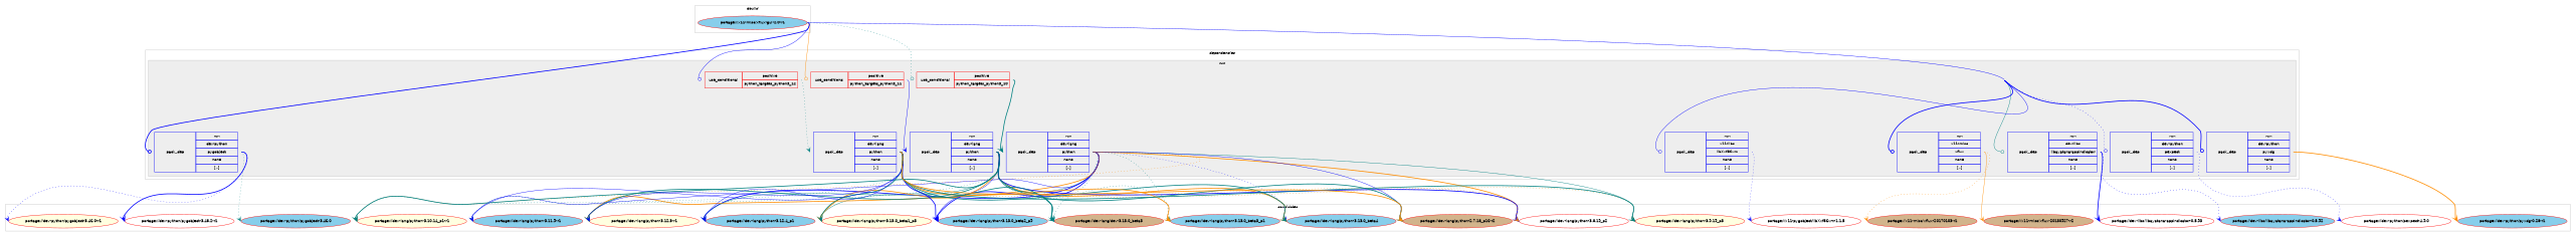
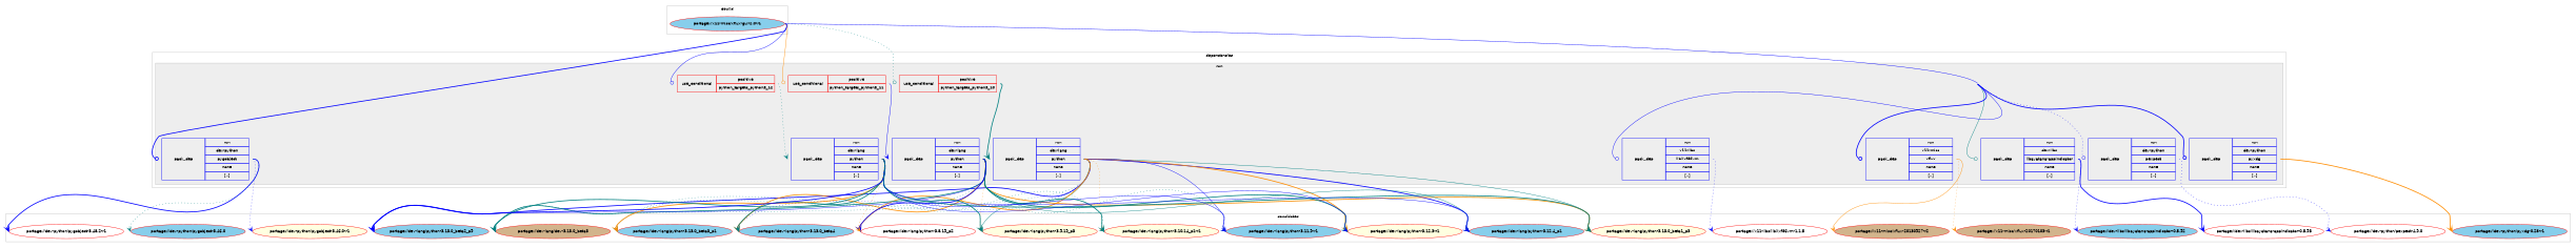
  digraph {
    compound=true
    concentrate=true
    fontname=Helvetica
    fontsize=10
    newrank=true
    rankdir=TB
    ranksep=1.5
    node [color=red fontname=Helvetica fontsize=10 style=filled]
    edge [arrowhead=vee color=blue headport=w style=bold tailport=e weight=100]
    n1 [fillcolor=skyblue label="portage://x11-misc/xflux-gui-2.0-r1" width=4]
    n2 [color=blue label=<<TABLE BORDER="0" CELLBORDER="1" CELLSPACING="0" CELLPADDING="4" WIDTH="220"><TR><TD ROWSPAN="6" CELLPADDING="30">pack_dep</TD></TR><TR><TD WIDTH="110">run</TD></TR><TR><TD>dev-python</TD></TR><TR><TD>pygobject</TD></TR><TR><TD>none</TD></TR><TR><TD>[,,]</TD></TR></TABLE>> shape=none style=""]
    n3 [color=blue label=<<TABLE BORDER="0" CELLBORDER="1" CELLSPACING="0" CELLPADDING="4" WIDTH="220"><TR><TD ROWSPAN="6" CELLPADDING="30">pack_dep</TD></TR><TR><TD WIDTH="110">run</TD></TR><TR><TD>dev-lang</TD></TR><TR><TD>python</TD></TR><TR><TD>none</TD></TR><TR><TD>[,,]</TD></TR></TABLE>> shape=none style=""]
    n4 [label=<<TABLE BORDER="0" CELLBORDER="1" CELLSPACING="0" CELLPADDING="4"><TR><TD ROWSPAN="3" CELLPADDING="10">use_conditional</TD></TR><TR><TD>positive</TD></TR><TR><TD>python_targets_python3_10</TD></TR></TABLE>> shape=none style=""]
    n5 [color=blue label=<<TABLE BORDER="0" CELLBORDER="1" CELLSPACING="0" CELLPADDING="4" WIDTH="220"><TR><TD ROWSPAN="6" CELLPADDING="30">pack_dep</TD></TR><TR><TD WIDTH="110">run</TD></TR><TR><TD>dev-lang</TD></TR><TR><TD>python</TD></TR><TR><TD>none</TD></TR><TR><TD>[,,]</TD></TR></TABLE>> shape=none style=""]
    n6 [label=<<TABLE BORDER="0" CELLBORDER="1" CELLSPACING="0" CELLPADDING="4"><TR><TD ROWSPAN="3" CELLPADDING="10">use_conditional</TD></TR><TR><TD>positive</TD></TR><TR><TD>python_targets_python3_11</TD></TR></TABLE>> shape=none style=""]
    n7 [color=blue label=<<TABLE BORDER="0" CELLBORDER="1" CELLSPACING="0" CELLPADDING="4" WIDTH="220"><TR><TD ROWSPAN="6" CELLPADDING="30">pack_dep</TD></TR><TR><TD WIDTH="110">run</TD></TR><TR><TD>dev-lang</TD></TR><TR><TD>python</TD></TR><TR><TD>none</TD></TR><TR><TD>[,,]</TD></TR></TABLE>> shape=none style=""]
    n8 [label=<<TABLE BORDER="0" CELLBORDER="1" CELLSPACING="0" CELLPADDING="4"><TR><TD ROWSPAN="3" CELLPADDING="10">use_conditional</TD></TR><TR><TD>positive</TD></TR><TR><TD>python_targets_python3_12</TD></TR></TABLE>> shape=none style=""]
    n9 [color=blue label=<<TABLE BORDER="0" CELLBORDER="1" CELLSPACING="0" CELLPADDING="4" WIDTH="220"><TR><TD ROWSPAN="6" CELLPADDING="30">pack_dep</TD></TR><TR><TD WIDTH="110">run</TD></TR><TR><TD>dev-libs</TD></TR><TR><TD>libayatana-appindicator</TD></TR><TR><TD>none</TD></TR><TR><TD>[,,]</TD></TR></TABLE>> shape=none style=""]
    n10 [color=blue label=<<TABLE BORDER="0" CELLBORDER="1" CELLSPACING="0" CELLPADDING="4" WIDTH="220"><TR><TD ROWSPAN="6" CELLPADDING="30">pack_dep</TD></TR><TR><TD WIDTH="110">run</TD></TR><TR><TD>dev-python</TD></TR><TR><TD>pexpect</TD></TR><TR><TD>none</TD></TR><TR><TD>[,,]</TD></TR></TABLE>> shape=none style=""]
    n11 [color=blue label=<<TABLE BORDER="0" CELLBORDER="1" CELLSPACING="0" CELLPADDING="4" WIDTH="220"><TR><TD ROWSPAN="6" CELLPADDING="30">pack_dep</TD></TR><TR><TD WIDTH="110">run</TD></TR><TR><TD>dev-python</TD></TR><TR><TD>pyxdg</TD></TR><TR><TD>none</TD></TR><TR><TD>[,,]</TD></TR></TABLE>> shape=none style=""]
    n12 [color=blue label=<<TABLE BORDER="0" CELLBORDER="1" CELLSPACING="0" CELLPADDING="4" WIDTH="220"><TR><TD ROWSPAN="6" CELLPADDING="30">pack_dep</TD></TR><TR><TD WIDTH="110">run</TD></TR><TR><TD>x11-libs</TD></TR><TR><TD>libXxf86vm</TD></TR><TR><TD>none</TD></TR><TR><TD>[,,]</TD></TR></TABLE>> shape=none style=""]
    n13 [color=blue label=<<TABLE BORDER="0" CELLBORDER="1" CELLSPACING="0" CELLPADDING="4" WIDTH="220"><TR><TD ROWSPAN="6" CELLPADDING="30">pack_dep</TD></TR><TR><TD WIDTH="110">run</TD></TR><TR><TD>x11-misc</TD></TR><TR><TD>xflux</TD></TR><TR><TD>none</TD></TR><TR><TD>[,,]</TD></TR></TABLE>> shape=none style=""]
    n14 [fillcolor=skyblue label="portage://dev-lang/python-3.13.0_beta4" width=4]
    n15 [fillcolor=skyblue label="portage://dev-lang/python-3.13.0_beta3_p1" width=4]
    n16 [fillcolor=tan label="portage://dev-lang/dev-3.13.0_beta3" width=4]
    n17 [fillcolor=skyblue label="portage://dev-lang/python-3.13.0_beta2_p9" width=4]
    n18 [fillcolor=lightyellow label="portage://dev-lang/python-3.13.0_beta1_p3" width=4]
    n19 [fillcolor=skyblue label="portage://dev-lang/python-3.12.4_p1" width=4]
    n20 [fillcolor=lightyellow label="portage://dev-lang/python-3.12.3-r1" width=4]
    n21 [fillcolor=skyblue label="portage://dev-lang/python-3.11.9-r1" width=4]
    n22 [fillcolor=lightyellow label="portage://dev-lang/python-3.10.14_p1-r1" width=4]
    n23 [fillcolor=lightyellow label="portage://dev-lang/python-3.9.19_p3" width=4]
    n24 [fillcolor=white label="portage://dev-lang/python-3.8.19_p2" width=4]
-   n25 [fillcolor=tan label="portage://dev-lang/python-2.7.18_p16-r2" width=4]
    n26 [fillcolor=white label="portage://dev-libs/libayatana-appindicator-0.5.93" width=4]
    n27 [fillcolor=skyblue label="portage://dev-libs/libayatana-appindicator-0.5.92" width=4]
    n28 [fillcolor=white label="portage://dev-python/pexpect-4.9.0" width=4]
    n29 [fillcolor=white label="portage://dev-python/pygobject-3.48.2-r1" width=4]
    n30 [fillcolor=lightyellow label="portage://dev-python/pygobject-3.46.0-r1" width=4]
    n31 [fillcolor=skyblue label="portage://dev-python/pygobject-3.46.0" width=4]
    n32 [fillcolor=skyblue label="portage://dev-python/pyxdg-0.28-r1" width=4]
-   n33 [fillcolor=white label="portage://x11-pygobject/libXxf86vm-1.1.5" width=4]
+   n33 [fillcolor=white label="portage://x11-libs/libXxf86vm-1.1.5" width=4]
    n34 [fillcolor=tan label="portage://x11-misc/xflux-20170103-r1" width=4]
    n35 [fillcolor=tan label="portage://x11-misc/xflux-20130927-r2" width=4]
    subgraph cluster_1 {
      color=gray
      label=<<i>ebuild</i>>
      n1
    }
    subgraph cluster_2 {
      color=gray
      label=<<i>dependencies</i>>
      subgraph cluster_3 {
        color=gray
        fillcolor="#eeeeee"
        label=<<i>compile</i>>
        style=filled
      }
      subgraph cluster_4 {
        color=gray
        fillcolor="#eeeeee"
        label=<<i>compile and run</i>>
        style=filled
      }
      subgraph cluster_5 {
        color=gray
        fillcolor="#eeeeee"
        label=<<i>run</i>>
        style=filled
        subgraph sub_6 {
          color=gray
          fillcolor="#eeeeee"
          label=<<i>run</i>>
          style=filled
          n2
        }
        subgraph sub_7 {
          color=gray
          fillcolor="#eeeeee"
          label=<<i>run</i>>
          style=filled
          n4
          subgraph sub_8 {
            color=gray
            fillcolor="#eeeeee"
            label=<<i>run</i>>
            style=filled
            n3
          }
        }
        subgraph sub_9 {
          color=gray
          fillcolor="#eeeeee"
          label=<<i>run</i>>
          style=filled
          n6
          subgraph sub_10 {
            color=gray
            fillcolor="#eeeeee"
            label=<<i>run</i>>
            style=filled
            n5
          }
        }
        subgraph sub_11 {
          color=gray
          fillcolor="#eeeeee"
          label=<<i>run</i>>
          style=filled
          n8
          subgraph sub_12 {
            color=gray
            fillcolor="#eeeeee"
            label=<<i>run</i>>
            style=filled
            n7
          }
        }
        subgraph sub_13 {
          color=gray
          fillcolor="#eeeeee"
          label=<<i>run</i>>
          style=filled
          n9
        }
        subgraph sub_14 {
          color=gray
          fillcolor="#eeeeee"
          label=<<i>run</i>>
          style=filled
          n10
        }
        subgraph sub_15 {
          color=gray
          fillcolor="#eeeeee"
          label=<<i>run</i>>
          style=filled
          n11
        }
        subgraph sub_16 {
          color=gray
          fillcolor="#eeeeee"
          label=<<i>run</i>>
          style=filled
          n12
        }
        subgraph sub_17 {
          color=gray
          fillcolor="#eeeeee"
          label=<<i>run</i>>
          style=filled
          n13
        }
      }
    }
    subgraph cluster_18 {
      color=gray
      label=<<i>candidates</i>>
      rank=same
      subgraph sub_19 {
        color=black
        label=<<i>candidates</i>>
        nodesep=1
        rank=same
        n14
        n15
        n16
        n17
        n18
        n19
        n20
        n21
        n22
        n23
        n24
-       n25
      }
      subgraph sub_20 {
        color=black
        label=<<i>candidates</i>>
        nodesep=1
        rank=same
        n14
        n15
        n16
        n17
        n18
        n19
        n20
        n21
        n22
        n23
        n24
-       n25
      }
      subgraph sub_21 {
        color=black
        label=<<i>candidates</i>>
        nodesep=1
        rank=same
        n14
        n15
        n16
        n17
        n18
        n19
        n20
        n21
        n22
        n23
        n24
-       n25
      }
      subgraph sub_22 {
        color=black
        label=<<i>candidates</i>>
        nodesep=1
        rank=same
        n26
        n27
      }
      subgraph sub_23 {
        color=black
        label=<<i>candidates</i>>
        nodesep=1
        rank=same
        n28
      }
      subgraph sub_24 {
        color=black
        label=<<i>candidates</i>>
        nodesep=1
        rank=same
        n29
        n30
        n31
      }
      subgraph sub_25 {
        color=black
        label=<<i>candidates</i>>
        nodesep=1
        rank=same
        n32
      }
      subgraph sub_26 {
        color=black
        label=<<i>candidates</i>>
        nodesep=1
        rank=same
        n33
      }
      subgraph sub_27 {
        color=black
        label=<<i>candidates</i>>
        nodesep=1
        rank=same
        n34
        n35
      }
    }
    n1 -> n2 [arrowhead=odot weight=20]
    n1 -> n4 [arrowhead=odot color=teal style=dotted weight=20]
    n1 -> n6 [arrowhead=odot color=darkorange style=solid weight=20]
    n1 -> n8 [arrowhead=odot style=solid weight=20]
    n1 -> n9 [arrowhead=odot color=teal style=solid weight=20]
    n1 -> n10 [arrowhead=odot style=dotted weight=20]
    n1 -> n11 [arrowhead=odot weight=20]
    n1 -> n12 [arrowhead=odot style=solid weight=20]
    n1 -> n13 [arrowhead=odot weight=20]
    n2 -> n29
    n2 -> n30 [style=dotted]
    n2 -> n31 [color=teal style=dotted]
    n3 -> n14 [style=dotted]
    n3 -> n15 [color=teal style=dotted]
    n3 -> n16 [color=teal style=dotted]
    n3 -> n17
    n3 -> n18 [color=teal style=solid]
    n3 -> n19
    n3 -> n20 [color=darkorange]
    n3 -> n21 [style=solid]
    n3 -> n22 [color=darkorange style=dotted]
    n3 -> n23 [color=teal style=solid]
    n3 -> n24 [color=darkorange]
-   n3 -> n25 [style=solid]
    n4 -> n3 [color=teal weight=20]
    n5 -> n14 [color=darkorange]
    n5 -> n15 [color=teal style=dotted]
    n5 -> n16 [color=teal]
    n5 -> n17 [style=solid]
    n5 -> n18 [color=darkorange]
    n5 -> n19 [color=teal style=solid]
    n5 -> n20 [color=teal]
    n5 -> n21 [color=teal style=dotted]
    n5 -> n22 [color=teal]
    n5 -> n23 [color=darkorange style=dotted]
    n5 -> n24
-   n5 -> n25 [color=teal]
    n6 -> n5 [style=solid weight=20]
    n7 -> n14 [color=teal]
    n7 -> n15 [color=darkorange]
    n7 -> n16 [color=teal]
    n7 -> n17
    n7 -> n18 [color=teal]
    n7 -> n19 [style=solid]
    n7 -> n20 [style=solid]
    n7 -> n21 [style=solid]
    n7 -> n22 [color=teal style=dotted]
    n7 -> n23 [color=teal]
    n7 -> n24 [color=darkorange style=dotted]
-   n7 -> n25 [color=darkorange]
    n8 -> n7 [color=teal style=dotted weight=20]
    n9 -> n26
    n9 -> n27 [style=dotted]
    n10 -> n28 [style=dotted]
    n11 -> n32 [color=darkorange]
    n12 -> n33 [style=dotted]
    n13 -> n34 [color=darkorange style=dotted]
    n13 -> n35 [color=darkorange style=solid]
  }
